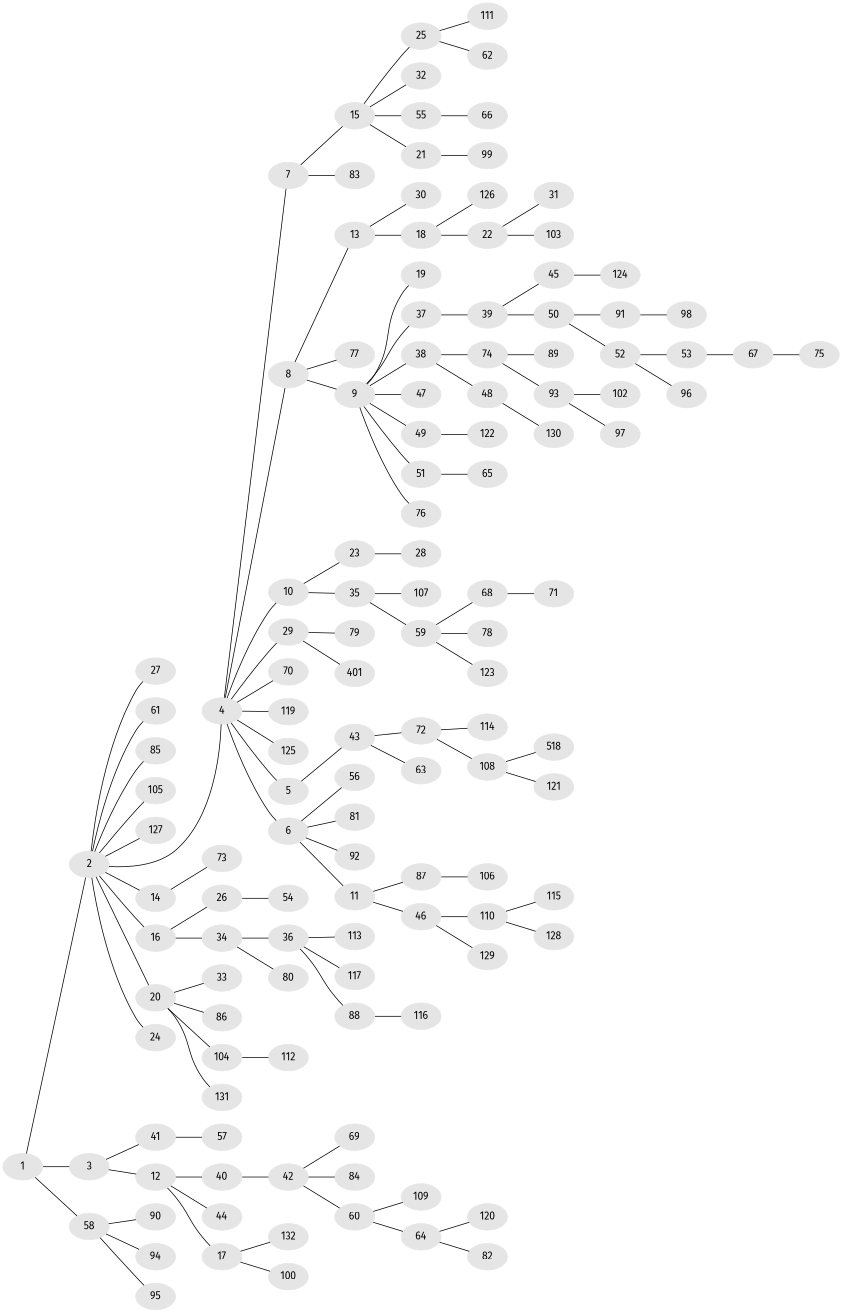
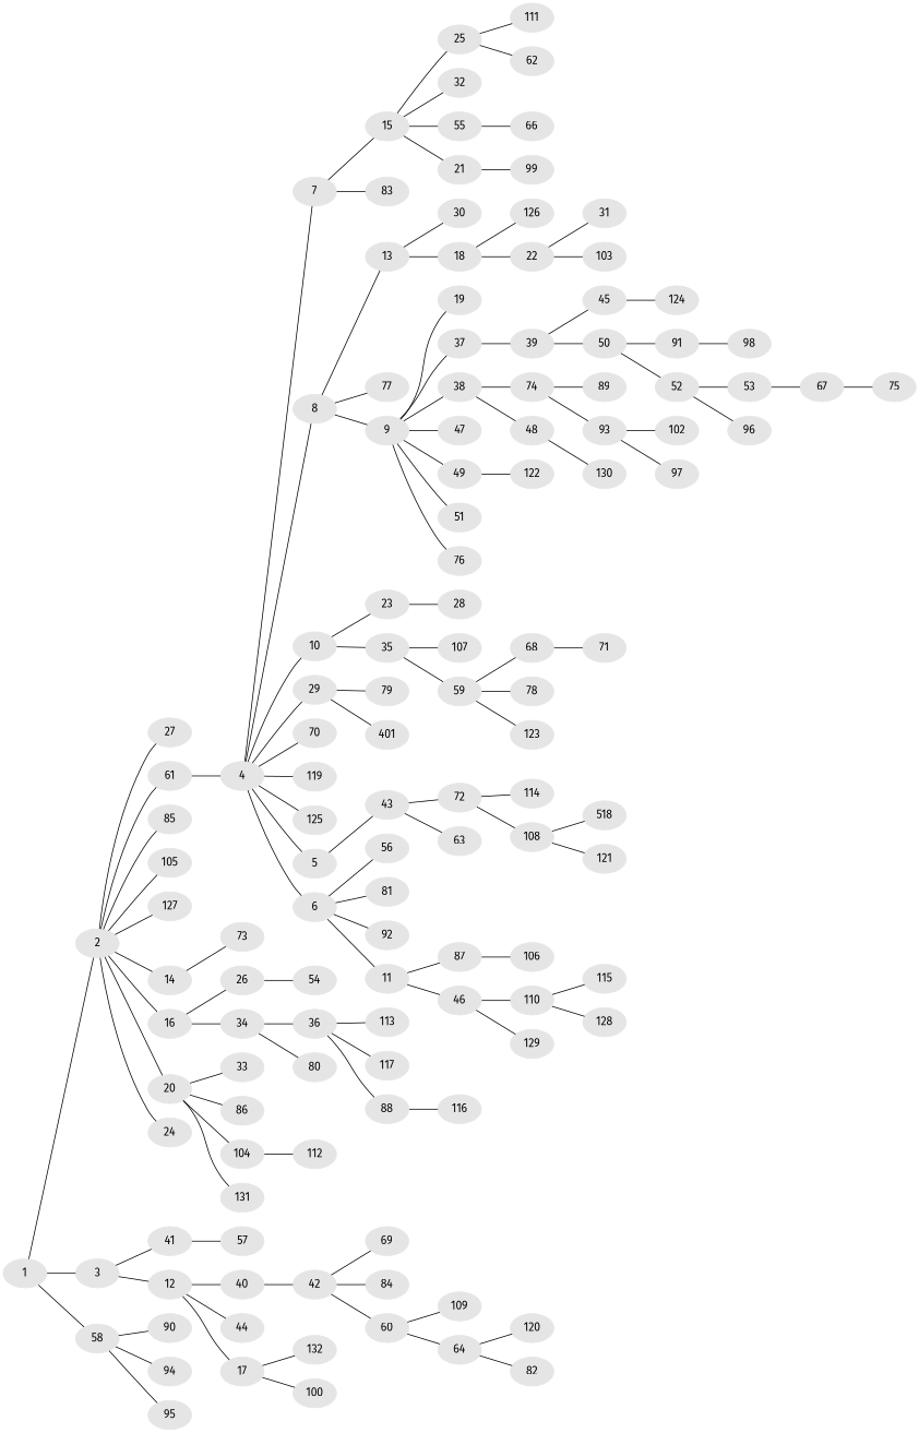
  graph {
    fontname="Fira Sans"
    rankdir=LR
    node [color=gray90 fontname="Fira Sans" style=filled]
    edge [fontname="Fira Sans"]
    1
    2
    3
    58
    4
    14
    16
    20
    24
    27
    61
    85
    105
    127
    12
    41
    90
    94
    95
    5
    6
    7
    8
    10
    29
    70
    119
    125
    73
    26
    34
    33
    86
    104
    131
    17
    40
    44
    57
    43
    11
    56
    81
    92
    15
    83
    9
    13
    77
    23
    35
    79
    n53 [label=401]
    63
    72
    46
    87
    21
    25
    32
    55
    19
    37
    38
    47
    49
    51
    76
    18
    30
    39
    48
    74
    122
-   65
    28
    59
    107
    110
    129
    106
    100
    132
    42
    22
    126
    99
    62
    111
    66
    54
    36
    80
    31
    103
    112
    88
    113
    117
    68
    78
    123
    116
    45
    50
    130
    89
    93
    124
    52
    91
    60
    69
    84
    64
    109
    108
    114
    n119 [label=518]
    121
    115
    128
    53
    96
    98
    67
    75
    71
    82
    120
    97
    102
    1 -- 2
    1 -- 3
    1 -- 58
-   2 -- 4
+   61 -- 4
    2 -- 14
    2 -- 16
    2 -- 20
    2 -- 24
    2 -- 27
    2 -- 61
    2 -- 85
    2 -- 105
    2 -- 127
    3 -- 12
    3 -- 41
    58 -- 90
    58 -- 94
    58 -- 95
    4 -- 5
    4 -- 6
    4 -- 7
    4 -- 8
    4 -- 10
    4 -- 29
    4 -- 70
    4 -- 119
    4 -- 125
    14 -- 73
    16 -- 26
    16 -- 34
    20 -- 33
    20 -- 86
    20 -- 104
    20 -- 131
    12 -- 17
    12 -- 40
    12 -- 44
    41 -- 57
    5 -- 43
    6 -- 11
    6 -- 56
    6 -- 81
    6 -- 92
    7 -- 15
    7 -- 83
    8 -- 9
    8 -- 13
    8 -- 77
    10 -- 23
    10 -- 35
    29 -- 79
    29 -- n53
    26 -- 54
    34 -- 36
    34 -- 80
    104 -- 112
    17 -- 100
    17 -- 132
    40 -- 42
    43 -- 63
    43 -- 72
    11 -- 46
    11 -- 87
    15 -- 21
    15 -- 25
    15 -- 32
    15 -- 55
    9 -- 19
    9 -- 37
    9 -- 38
    9 -- 47
    9 -- 49
    9 -- 51
    9 -- 76
    13 -- 18
    13 -- 30
    23 -- 28
    35 -- 59
    35 -- 107
    72 -- 108
    72 -- 114
    46 -- 110
    46 -- 129
    87 -- 106
    21 -- 99
    25 -- 62
    25 -- 111
    55 -- 66
    37 -- 39
    38 -- 48
    38 -- 74
    49 -- 122
-   51 -- 65
    18 -- 22
    18 -- 126
    39 -- 45
    39 -- 50
    48 -- 130
    74 -- 89
    74 -- 93
    59 -- 68
    59 -- 78
    59 -- 123
    110 -- 115
    110 -- 128
    42 -- 60
    42 -- 69
    42 -- 84
    22 -- 31
    22 -- 103
    36 -- 88
    36 -- 113
    36 -- 117
    88 -- 116
    68 -- 71
    45 -- 124
    50 -- 52
    50 -- 91
    93 -- 97
    93 -- 102
    52 -- 53
    52 -- 96
    91 -- 98
    60 -- 64
    60 -- 109
    64 -- 82
    64 -- 120
    108 -- n119
    108 -- 121
    53 -- 67
    67 -- 75
  }
